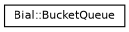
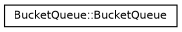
  digraph {
    rankdir=LR
-   n1 [color=black fillcolor=white fontname=Helvetica fontsize=10 height=0.2 label="Bial::BucketQueue" shape=record style=filled width=0.4]
+   n1 [color=black fillcolor=white fontname=Helvetica fontsize=10 height=0.2 label="BucketQueue::BucketQueue" shape=record style=filled width=0.4]
  }
